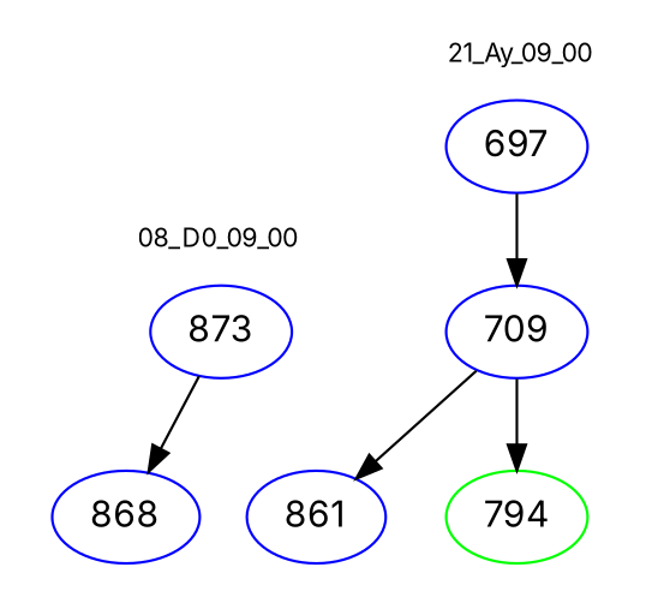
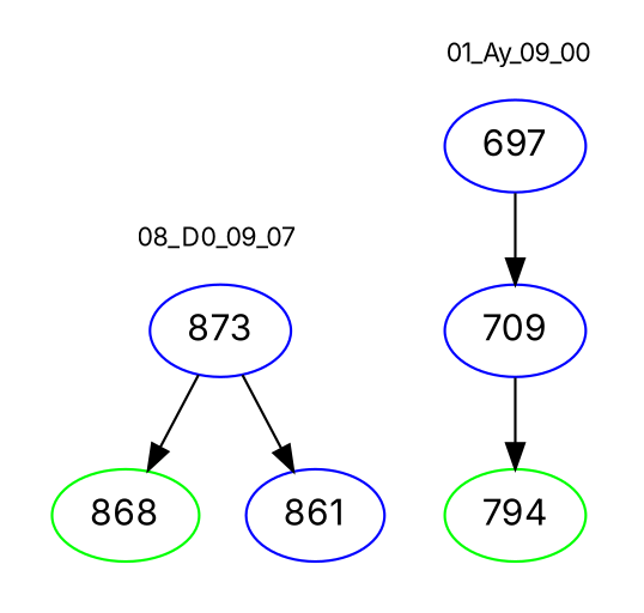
  digraph {
    fontname=Inter
    node [color=blue fontname=Inter]
    edge [color=black fontname=Inter]
    n1 [label=709]
    n2 [label=697]
    n3 [color=green label=794]
    n4 [label=873]
    n5 [label=861]
-   n6 [label=868]
+   n6 [color=green label=868]
    subgraph cluster_1 {
      color=white
      fontsize=10
-     label="21_Ay_09_00"
+     label="01_Ay_09_00"
      n1
      n2
      n3
    }
    subgraph cluster_2 {
      color=white
      fontsize=10
-     label="08_D0_09_00"
+     label="08_D0_09_07"
      n4
      n5
      n6
    }
    n1 -> n3
    n2 -> n1
-   n1 -> n5
+   n4 -> n5
    n4 -> n6
  }
